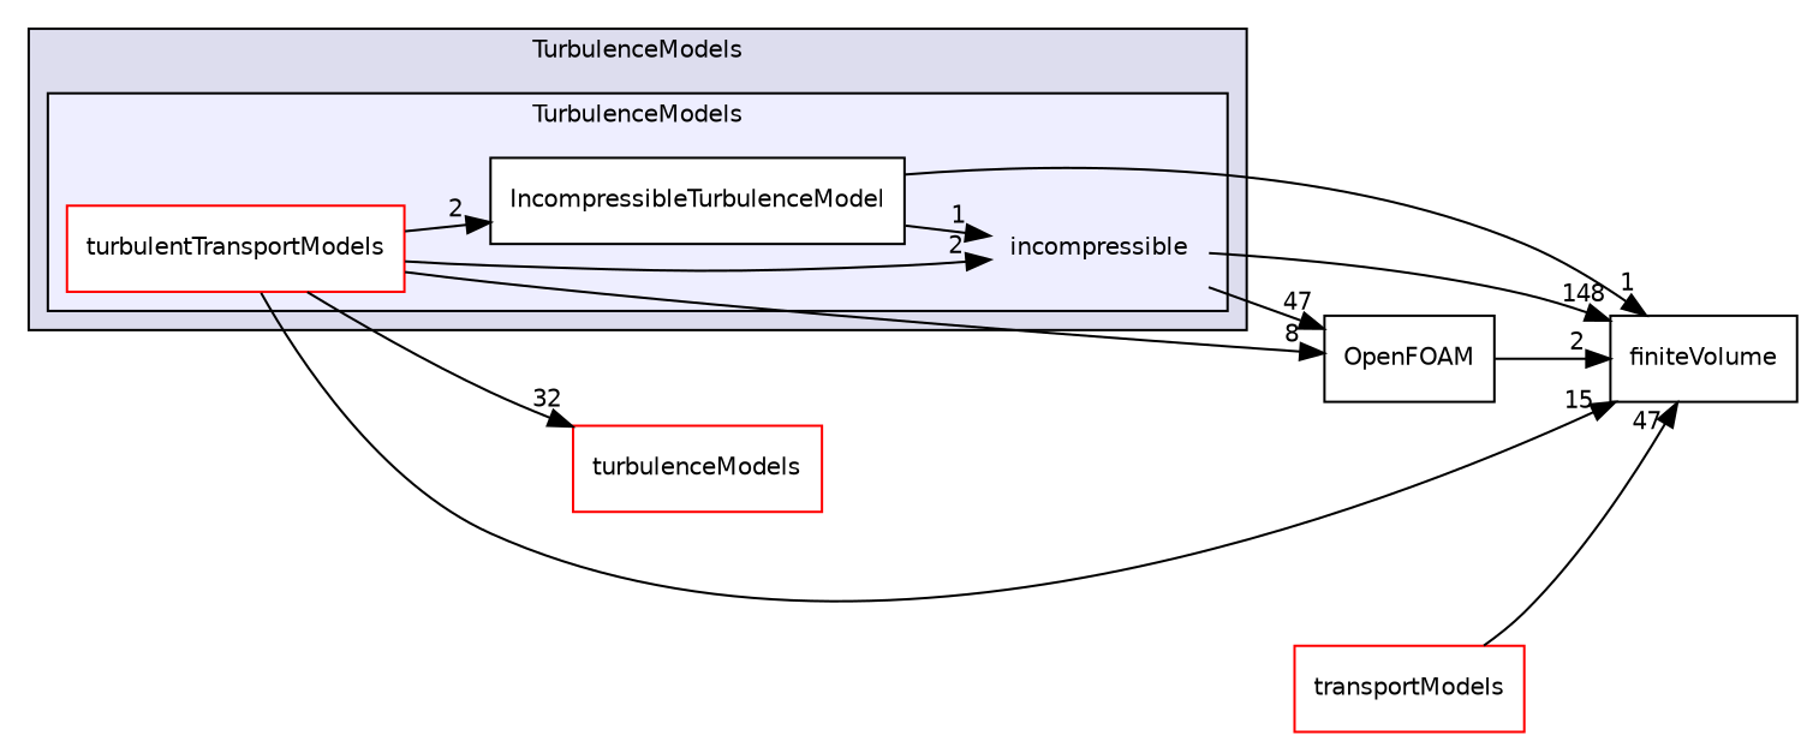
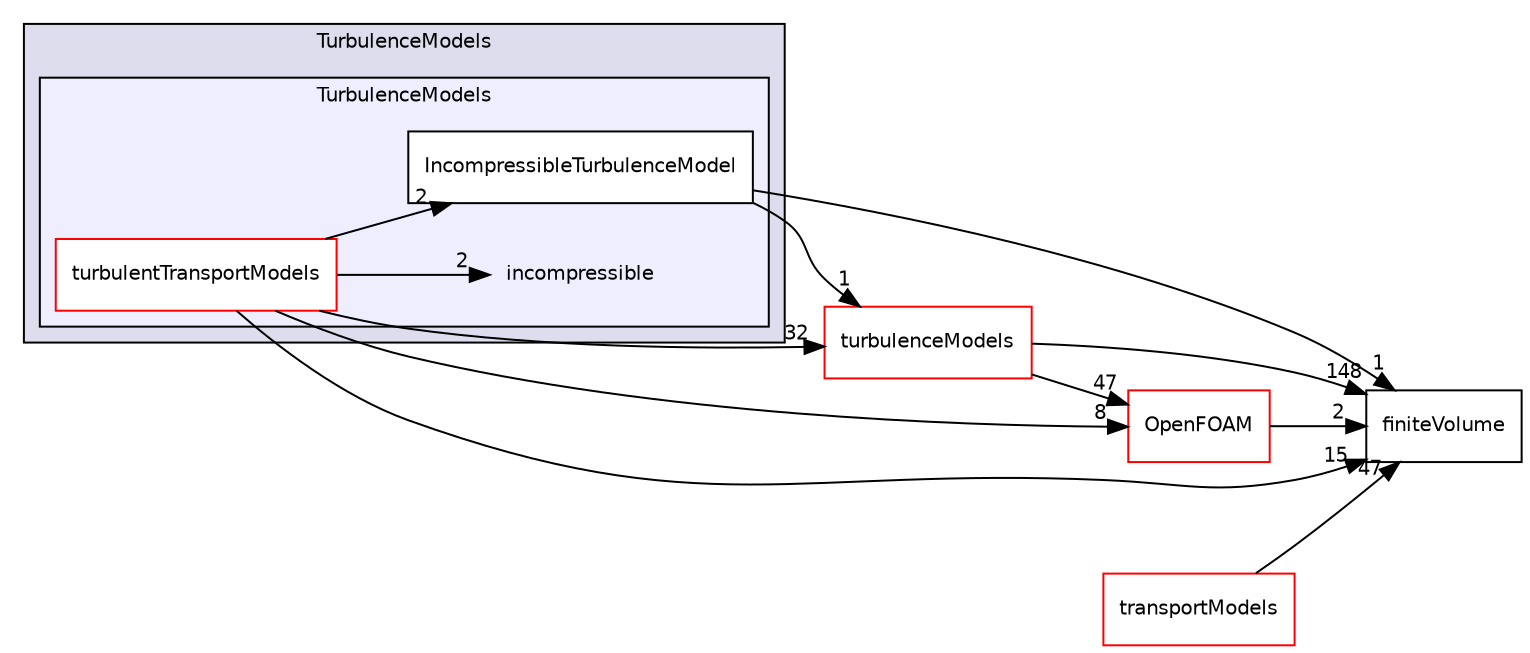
  digraph {
    compound=true
    rankdir=LR
    node [fontname=Helvetica fontsize=10 shape=box color=red]
    edge [headlabel=2 labeldistance=1.5 labelfontname=Helvetica labelfontsize=10]
    n1 [label=incompressible shape=plaintext color=""]
    n2 [color=black fillcolor=white label=IncompressibleTurbulenceModel style=filled]
    n3 [fillcolor=white label=turbulentTransportModels style=filled]
    n4 [color=black label=finiteVolume]
    n5 [label=turbulenceModels]
-   n6 [color=black label=OpenFOAM]
+   n6 [label=OpenFOAM]
    n7 [label=transportModels]
    subgraph cluster_1 {
      bgcolor="#ddddee"
      fontname=Helvetica
      fontsize=10
      label=TurbulenceModels
      pencolor=black
      subgraph cluster_2 {
        bgcolor="#eeeeff"
        fontname=Helvetica
        fontsize=10
        label=TurbulenceModels
        pencolor=black
        n1
        n2
        n3
      }
    }
    n2 -> n4 [headlabel=1]
-   n2 -> n1 [headlabel=1]
+   n2 -> n5 [headlabel=1]
    n3 -> n1
    n3 -> n2
    n3 -> n4 [headlabel=15]
    n3 -> n5 [headlabel=32]
    n3 -> n6 [headlabel=8]
-   n1 -> n4 [headlabel=148]
-   n1 -> n6 [headlabel=47]
+   n5 -> n4 [headlabel=148]
+   n5 -> n6 [headlabel=47]
    n6 -> n4
    n7 -> n4 [headlabel=47]
  }
